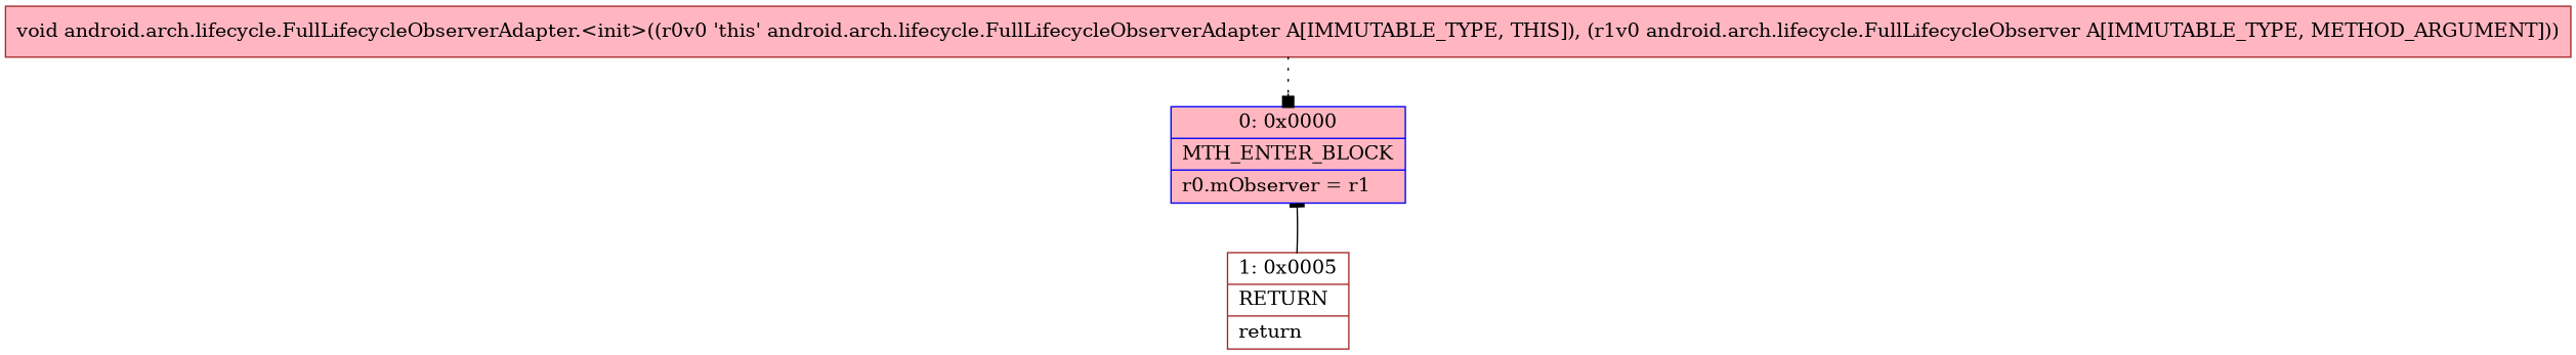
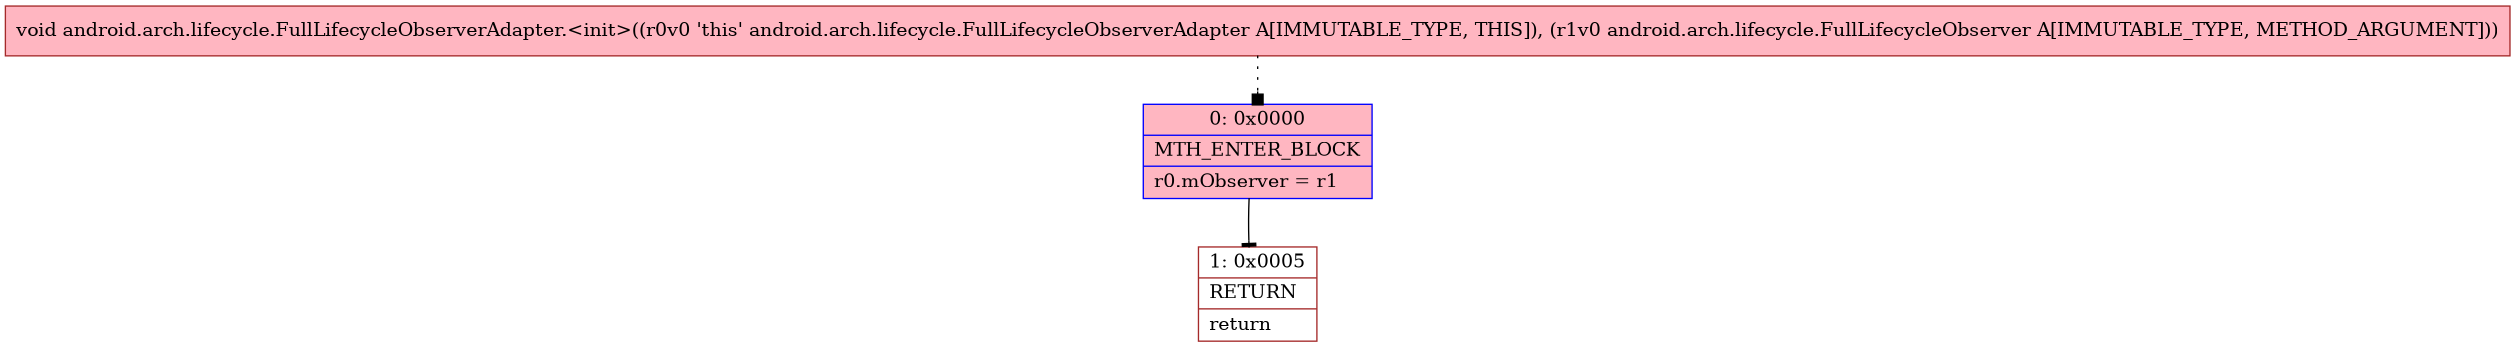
  digraph {
    node [shape=record style=filled fillcolor=lightpink color=brown]
    n1 [label="{0\:\ 0x0000|MTH_ENTER_BLOCK\l|r0.mObserver = r1\l}" color=blue]
    n2 [label="{1\:\ 0x0005|RETURN\l|return\l}" fillcolor=white]
    n3 [label="{void android.arch.lifecycle.FullLifecycleObserverAdapter.\<init\>((r0v0 'this' android.arch.lifecycle.FullLifecycleObserverAdapter A[IMMUTABLE_TYPE, THIS]), (r1v0 android.arch.lifecycle.FullLifecycleObserver A[IMMUTABLE_TYPE, METHOD_ARGUMENT])) }"]
-   n2 -> n1 [style=solid arrowhead=tee]
+   n1 -> n2 [style=solid arrowhead=tee]
    n3 -> n1 [style=dotted arrowhead=box]
  }
